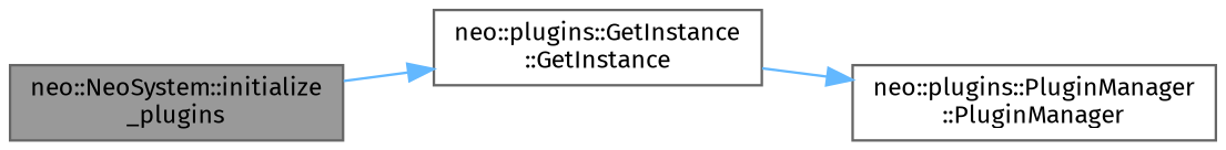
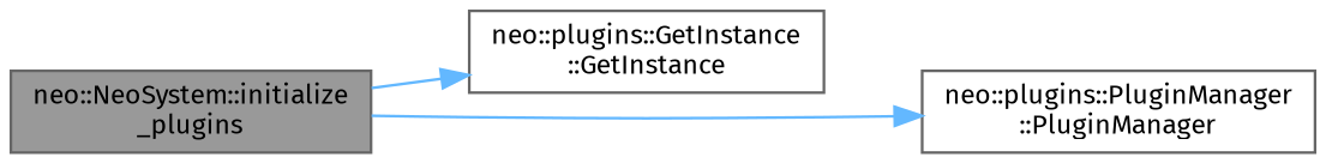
  digraph {
    fontname="Fira Sans"
    rankdir=LR
    node [color=grey40 fillcolor=white fontname="Fira Sans" fontsize=10 shape=box style=filled]
    edge [color=steelblue1 fontname="Fira Sans" fontsize=10 labelfontname=Helvetica labelfontsize=10 style=solid]
    n1 [color=gray40 fillcolor=grey60 fontcolor=black height=0.2 label="neo::NeoSystem::initialize\l_plugins" width=0.4]
    n2 [height=0.2 label="neo::plugins::GetInstance\l::GetInstance" width=0.4]
    n3 [height=0.2 label="neo::plugins::PluginManager\l::PluginManager" width=0.4]
    n1 -> n2
-   n2 -> n3
+   n1 -> n3
  }
